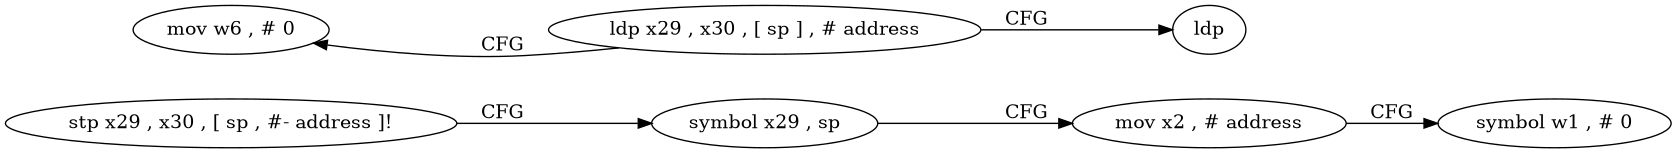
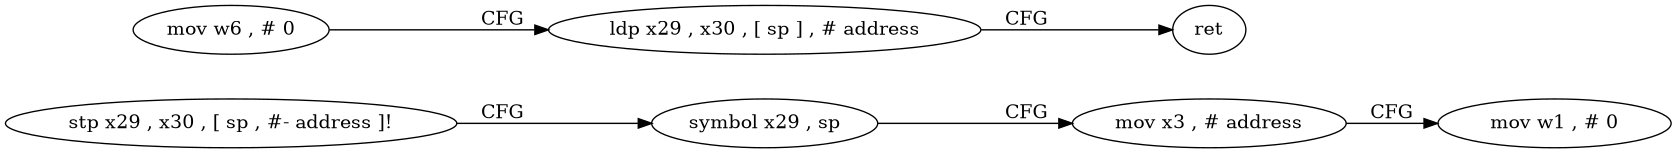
  digraph {
    rankdir=LR
    n1 [label="stp x29 , x30 , [ sp , #- address ]!"]
    n2 [label="symbol x29 , sp"]
-   n3 [label="mov x2 , # address"]
-   n4 [label="symbol w1 , # 0"]
+   n3 [label="mov x3 , # address"]
+   n4 [label="mov w1 , # 0"]
    n5 [label="mov w6 , # 0"]
    n6 [label="ldp x29 , x30 , [ sp ] , # address"]
-   n7 [label=ldp]
+   n7 [label=ret]
    n1 -> n2 [label=CFG]
    n2 -> n3 [label=CFG]
    n3 -> n4 [label=CFG]
-   n6 -> n5 [label=CFG]
+   n5 -> n6 [label=CFG]
    n6 -> n7 [label=CFG]
  }
